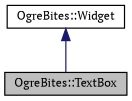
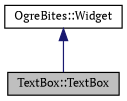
  digraph {
    fontname="PT Serif"
    node [color=black fontname="PT Serif" fontsize=10 shape=record]
-   n1 [fillcolor=grey75 fontcolor=black height=0.2 label="OgreBites::TextBox" style=filled width=0.4]
+   n1 [fillcolor=grey75 fontcolor=black height=0.2 label="TextBox::TextBox" style=filled width=0.4]
    n2 [height=0.2 label="OgreBites::Widget" width=0.4]
    n2 -> n1 [color=midnightblue dir=back fontname="PT Serif" fontsize=10 labelfontname=Helvetica labelfontsize=10 style=solid]
  }
